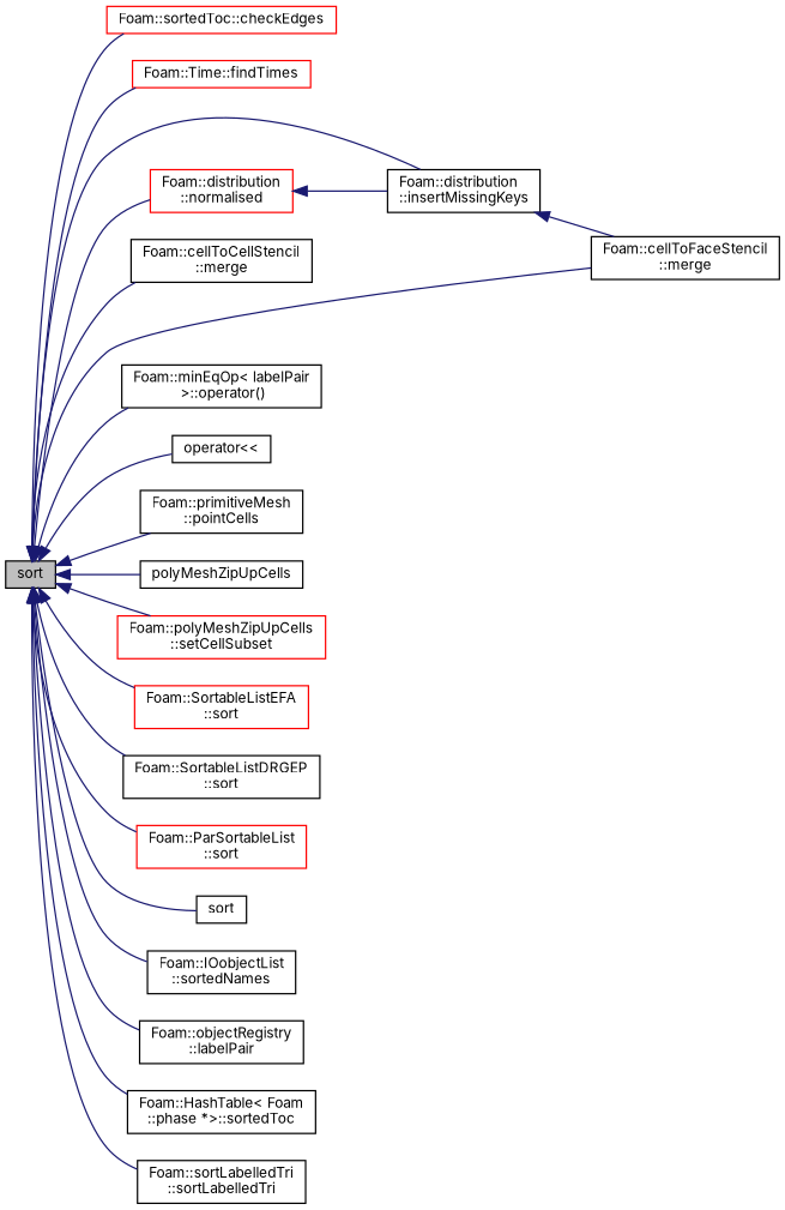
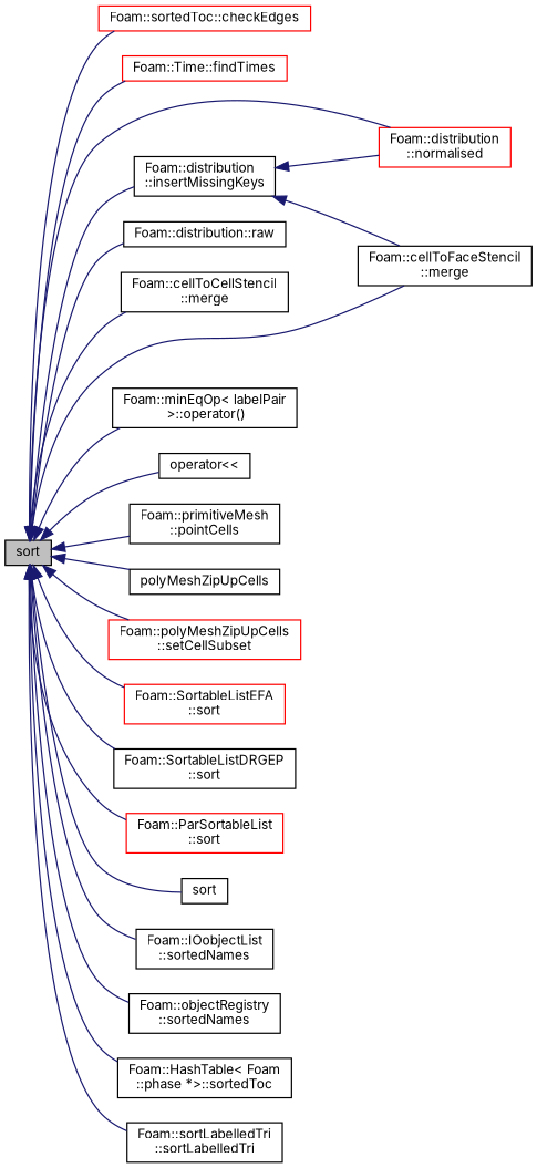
  digraph {
    fontname=Inter
    rankdir=LR
    node [color=black fontname=Inter fontsize=10 shape=record]
    edge [color=midnightblue dir=back fontname=Inter fontsize=10 labelfontname=Helvetica labelfontsize=10 style=solid]
    n1 [fillcolor=grey75 fontcolor=black height=0.2 label=sort style=filled width=0.4]
    n2 [color=red height=0.2 label="Foam::sortedToc::checkEdges" width=0.4]
    n3 [color=red height=0.2 label="Foam::Time::findTimes" width=0.4]
    n4 [height=0.2 label="Foam::distribution\l::insertMissingKeys" width=0.4]
    n5 [color=red height=0.2 label="Foam::distribution\l::normalised" width=0.4]
+   n6 [height=0.2 label="Foam::distribution::raw" width=0.4]
    n7 [height=0.2 label="Foam::cellToCellStencil\l::merge" width=0.4]
    n8 [height=0.2 label="Foam::cellToFaceStencil\l::merge" width=0.4]
    n9 [height=0.2 label="Foam::minEqOp\< labelPair\l \>::operator()" width=0.4]
    n10 [height=0.2 label="operator\<\<" width=0.4]
    n11 [height=0.2 label="Foam::primitiveMesh\l::pointCells" width=0.4]
    n12 [height=0.2 label=polyMeshZipUpCells width=0.4]
    n13 [color=red height=0.2 label="Foam::polyMeshZipUpCells\l::setCellSubset" width=0.4]
    n14 [color=red height=0.2 label="Foam::SortableListEFA\l::sort" width=0.4]
    n15 [height=0.2 label="Foam::SortableListDRGEP\l::sort" width=0.4]
    n16 [color=red height=0.2 label="Foam::ParSortableList\l::sort" width=0.4]
    n17 [height=0.2 label=sort width=0.4]
    n18 [height=0.2 label="Foam::IOobjectList\l::sortedNames" width=0.4]
-   n19 [height=0.2 label="Foam::objectRegistry\l::labelPair" width=0.4]
+   n19 [height=0.2 label="Foam::objectRegistry\l::sortedNames" width=0.4]
    n20 [height=0.2 label="Foam::HashTable\< Foam\l::phase *\>::sortedToc" width=0.4]
    n21 [height=0.2 label="Foam::sortLabelledTri\l::sortLabelledTri" width=0.4]
    n1 -> n2
    n1 -> n3
    n1 -> n4
    n1 -> n5
+   n1 -> n6
    n1 -> n7
    n1 -> n8
    n1 -> n9
    n1 -> n10
    n1 -> n11
    n1 -> n12
    n1 -> n13
    n1 -> n14
    n1 -> n15
    n1 -> n16
    n1 -> n17
    n1 -> n18
    n1 -> n19
    n1 -> n20
    n1 -> n21
-   n5 -> n4
+   n4 -> n5
    n4 -> n8
  }
